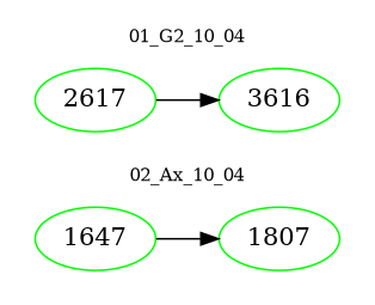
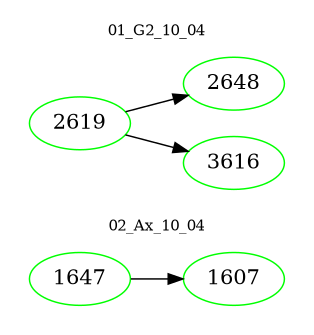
  digraph {
    rankdir=LR
    node [color=green]
    edge [color=black]
    n1 [label=1647]
-   n2 [label=1807]
-   n3 [label=2617]
+   n2 [label=1607]
+   n3 [label=2619]
    n4 [label=3616]
+   n5 [label=2648]
    subgraph cluster_1 {
      color=white
      fontsize=10
      label="02_Ax_10_04"
      n1
      n2
    }
    subgraph cluster_2 {
      color=white
      fontsize=10
      label="01_G2_10_04"
      n3
      n4
+     n5
    }
    n1 -> n2
    n3 -> n4
+   n3 -> n5
  }
